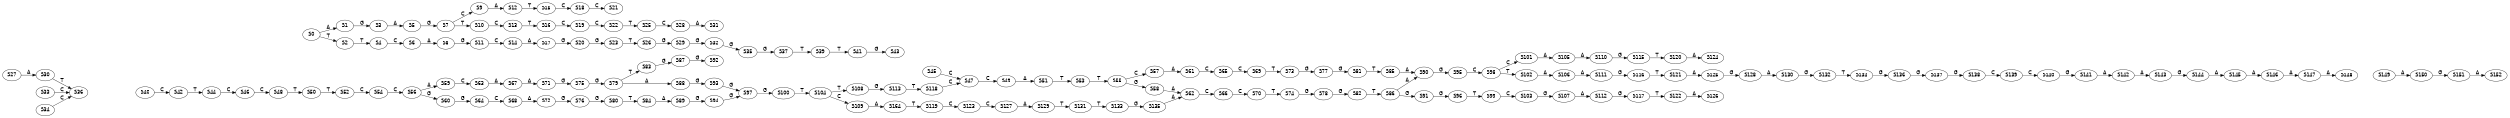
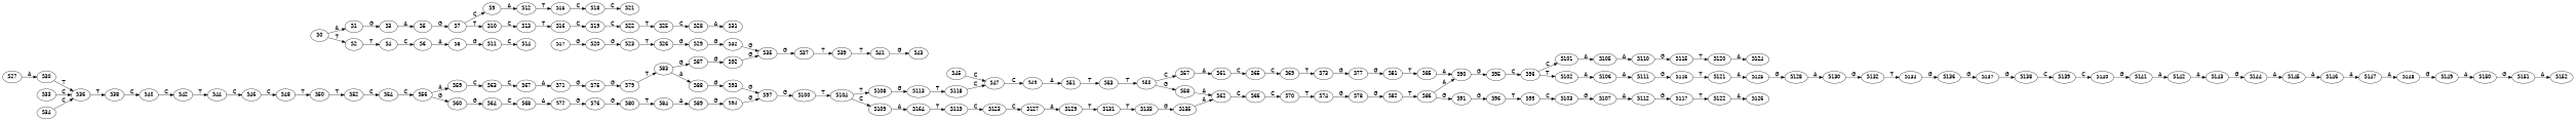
  strict digraph {
    fontname="DejaVu Sans"
    rankdir=LR
    node [fontname="DejaVu Sans"]
    edge [fontname="DejaVu Sans"]
    S0
    S1
    S2
    S3
    S4
    S5
    S6
    S7
    S8
    S9
    S10
    S11
    S12
    S13
    S14
    S15
    S16
    S17
    S18
    S19
    S20
    S21
    S22
    S23
    S25
    S26
    S28
    S29
    S27
    S30
    S31
    S32
    S36
    S35
    S33
    S34
    S37
+   S38
    S39
    S40
    S41
    S42
    S43
    S44
    S46
    S45
    S47
    S48
    S49
    S50
    S51
    S52
    S53
    S54
    S55
    S56
    S57
    S58
    S59
    S60
    S61
    S62
    S63
    S64
    S65
    S66
    S67
    S68
    S69
    S70
    S71
    S72
    S73
    S74
    S75
    S76
    S77
    S78
    S79
    S80
    S81
    S82
    S83
    S84
    S85
    S86
    S87
    S88
    S89
    S90
    S91
    S92
    S93
    S94
    S95
    S96
    S97
    S98
    S99
    S100
    S101
    S102
    S103
    S104
    S105
    S106
    S107
    S108
    S109
    S110
    S111
    S112
    S113
    n114 [label=S164]
    S115
    S116
    S117
    S118
    S119
    S120
    S121
    S122
    S123
    S124
    S125
    S126
    S127
    S128
    S129
    S130
    S131
    S132
    S133
    S134
    S135
    S136
    S137
    S138
    S139
    S140
    S141
    S142
    S143
    S144
    S145
    S146
    S147
    S148
    S149
    S150
    S151
    S152
    S0 -> S1 [label=A]
    S0 -> S2 [label=T]
    S1 -> S3 [label=G]
    S2 -> S4 [label=T]
    S3 -> S5 [label=A]
    S4 -> S6 [label=C]
    S5 -> S7 [label=G]
    S6 -> S8 [label=A]
    S7 -> S9 [label=C]
    S7 -> S10 [label=T]
    S8 -> S11 [label=G]
    S9 -> S12 [label=A]
    S10 -> S13 [label=C]
    S11 -> S14 [label=C]
    S12 -> S15 [label=T]
    S13 -> S16 [label=T]
-   S14 -> S17 [label=A]
    S15 -> S18 [label=C]
    S16 -> S19 [label=C]
    S17 -> S20 [label=G]
    S18 -> S21 [label=C]
    S19 -> S22 [label=C]
    S20 -> S23 [label=G]
    S22 -> S25 [label=T]
    S23 -> S26 [label=T]
    S25 -> S28 [label=C]
    S26 -> S29 [label=G]
    S28 -> S31 [label=A]
    S29 -> S32 [label=G]
    S27 -> S30 [label=A]
    S30 -> S36 [label=T]
    S32 -> S35 [label=G]
+   S36 -> S38 [label=T]
    S35 -> S37 [label=G]
    S33 -> S36 [label=C]
    S34 -> S36 [label=C]
    S37 -> S39 [label=T]
+   S38 -> S40 [label=C]
    S39 -> S41 [label=T]
    S40 -> S42 [label=C]
    S41 -> S43 [label=G]
    S42 -> S44 [label=T]
    S44 -> S46 [label=C]
    S46 -> S48 [label=C]
    S45 -> S47 [label=C]
    S47 -> S49 [label=C]
    S48 -> S50 [label=T]
    S49 -> S51 [label=A]
    S50 -> S52 [label=T]
    S51 -> S53 [label=T]
    S52 -> S54 [label=C]
    S53 -> S55 [label=T]
    S54 -> S56 [label=C]
    S55 -> S57 [label=C]
    S55 -> S58 [label=G]
    S56 -> S59 [label=A]
    S56 -> S60 [label=G]
    S57 -> S61 [label=A]
    S58 -> S62 [label=A]
    S59 -> S63 [label=C]
    S60 -> S64 [label=G]
    S61 -> S65 [label=C]
    S62 -> S66 [label=C]
-   S63 -> S67 [label=A]
+   S63 -> S67 [label=C]
    S64 -> S68 [label=C]
    S65 -> S69 [label=C]
    S66 -> S70 [label=C]
    S67 -> S71 [label=A]
    S68 -> S72 [label=A]
    S69 -> S73 [label=T]
    S70 -> S74 [label=T]
    S71 -> S75 [label=G]
    S72 -> S76 [label=G]
    S73 -> S77 [label=G]
    S74 -> S78 [label=G]
    S75 -> S79 [label=G]
    S76 -> S80 [label=G]
    S77 -> S81 [label=G]
    S78 -> S82 [label=G]
    S79 -> S83 [label=T]
    S80 -> S84 [label=T]
    S81 -> S85 [label=T]
    S82 -> S86 [label=T]
    S83 -> S87 [label=G]
-   S79 -> S88 [label=A]
+   S83 -> S88 [label=A]
    S84 -> S89 [label=A]
    S85 -> S90 [label=A]
    S86 -> S90 [label=A]
    S86 -> S91 [label=G]
    S87 -> S92 [label=G]
    S88 -> S93 [label=G]
    S89 -> S94 [label=G]
    S90 -> S95 [label=G]
    S91 -> S96 [label=G]
+   S92 -> S35 [label=G]
    S93 -> S97 [label=G]
    S94 -> S97 [label=G]
    S95 -> S98 [label=C]
    S96 -> S99 [label=T]
    S97 -> S100 [label=G]
    S98 -> S101 [label=C]
    S98 -> S102 [label=T]
    S99 -> S103 [label=C]
    S100 -> S104 [label=T]
    S101 -> S105 [label=A]
    S102 -> S106 [label=A]
    S103 -> S107 [label=G]
    S104 -> S108 [label=T]
    S104 -> S109 [label=C]
    S105 -> S110 [label=A]
    S106 -> S111 [label=A]
    S107 -> S112 [label=A]
    S108 -> S113 [label=G]
    S109 -> n114 [label=A]
    S110 -> S115 [label=G]
    S111 -> S116 [label=G]
    S112 -> S117 [label=G]
    S113 -> S118 [label=T]
    n114 -> S119 [label=T]
    S115 -> S120 [label=T]
    S116 -> S121 [label=T]
    S117 -> S122 [label=T]
    S118 -> S47 [label=C]
    S119 -> S123 [label=C]
    S120 -> S124 [label=A]
    S121 -> S125 [label=A]
    S122 -> S126 [label=A]
    S123 -> S127 [label=C]
    S125 -> S128 [label=G]
    S127 -> S129 [label=A]
    S128 -> S130 [label=A]
    S129 -> S131 [label=T]
    S130 -> S132 [label=G]
    S131 -> S133 [label=T]
    S132 -> S134 [label=T]
    S133 -> S135 [label=G]
    S134 -> S136 [label=G]
    S135 -> S62 [label=A]
    S136 -> S137 [label=G]
    S137 -> S138 [label=G]
    S138 -> S139 [label=C]
    S139 -> S140 [label=C]
    S140 -> S141 [label=G]
    S141 -> S142 [label=A]
    S142 -> S143 [label=A]
    S143 -> S144 [label=G]
    S144 -> S145 [label=A]
    S145 -> S146 [label=A]
    S146 -> S147 [label=A]
    S147 -> S148 [label=A]
+   S148 -> S149 [label=G]
    S149 -> S150 [label=A]
    S150 -> S151 [label=G]
    S151 -> S152 [label=A]
  }
